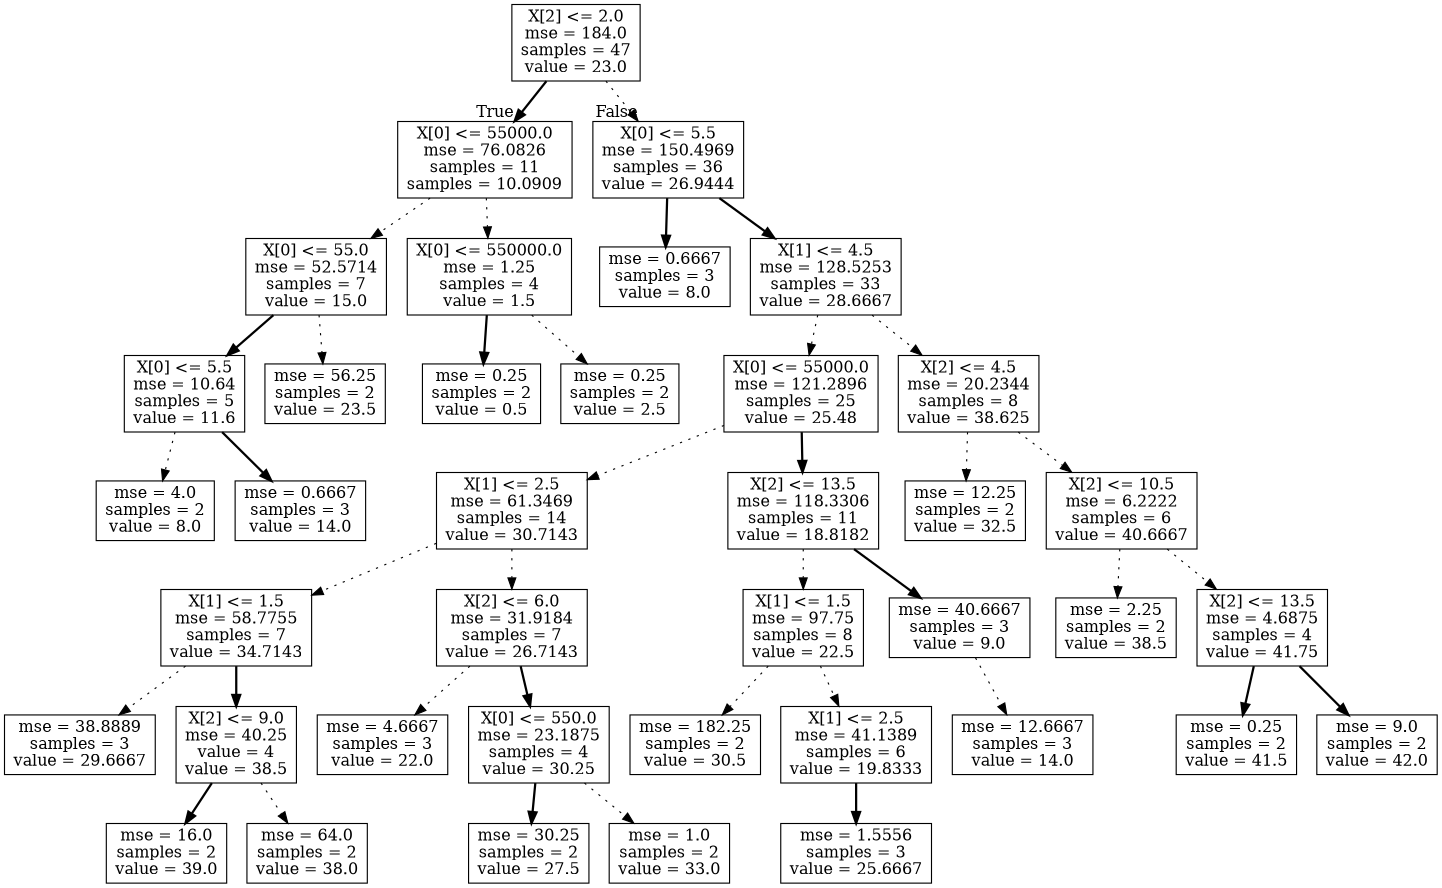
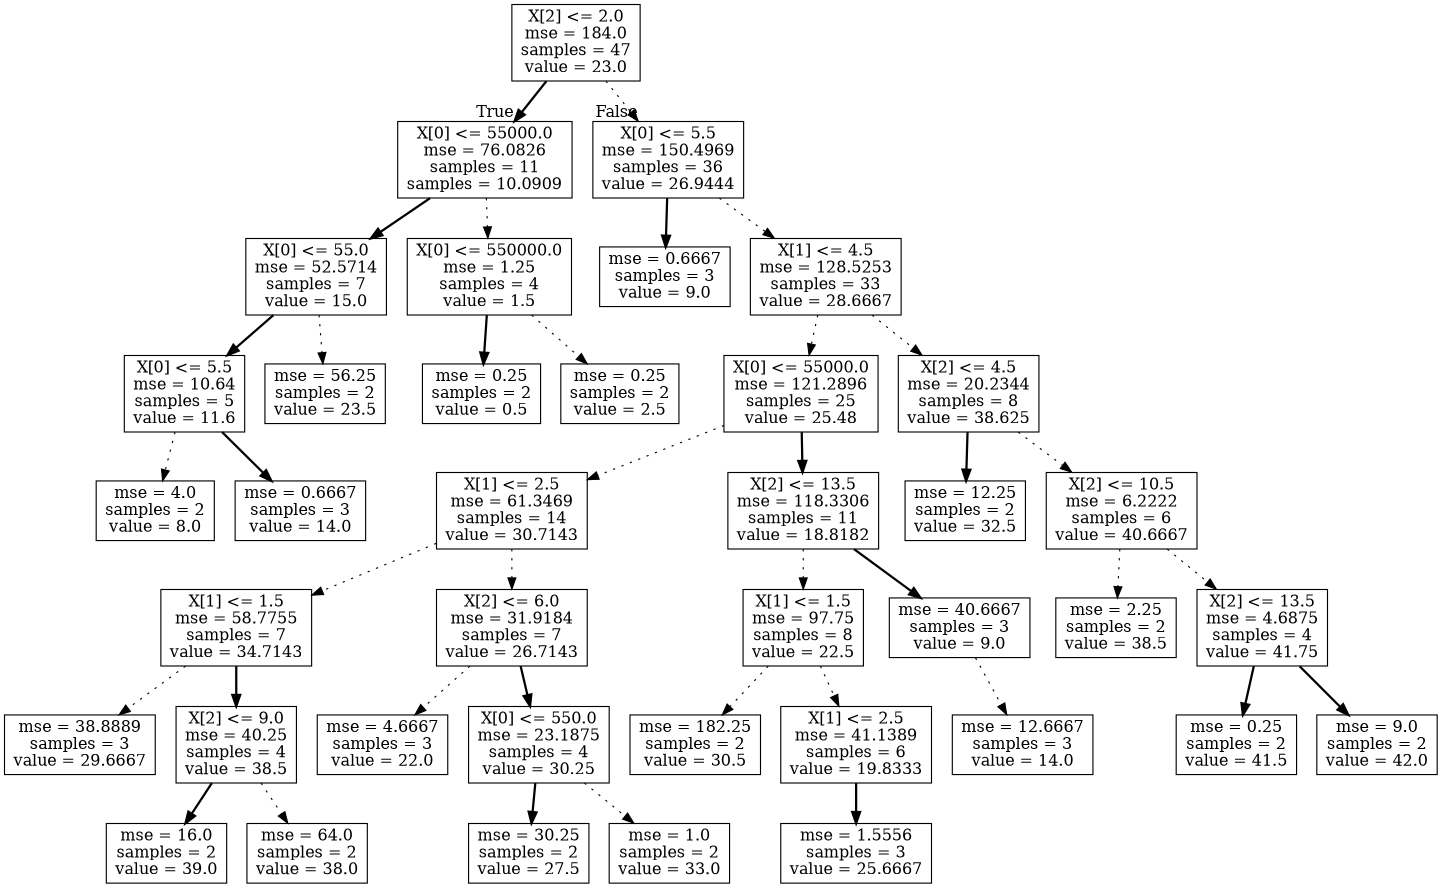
  digraph {
    node [shape=box]
    edge [style=dotted]
    n1 [label="X[2] <= 2.0\nmse = 184.0\nsamples = 47\nvalue = 23.0"]
    n2 [label="X[0] <= 55000.0\nmse = 76.0826\nsamples = 11\nsamples = 10.0909"]
    n3 [label="X[0] <= 5.5\nmse = 150.4969\nsamples = 36\nvalue = 26.9444"]
    n4 [label="X[0] <= 55.0\nmse = 52.5714\nsamples = 7\nvalue = 15.0"]
    n5 [label="X[0] <= 550000.0\nmse = 1.25\nsamples = 4\nvalue = 1.5"]
-   n6 [label="mse = 0.6667\nsamples = 3\nvalue = 8.0"]
+   n6 [label="mse = 0.6667\nsamples = 3\nvalue = 9.0"]
    n7 [label="X[1] <= 4.5\nmse = 128.5253\nsamples = 33\nvalue = 28.6667"]
    n8 [label="X[0] <= 5.5\nmse = 10.64\nsamples = 5\nvalue = 11.6"]
    n9 [label="mse = 56.25\nsamples = 2\nvalue = 23.5"]
    n10 [label="mse = 0.25\nsamples = 2\nvalue = 0.5"]
    n11 [label="mse = 0.25\nsamples = 2\nvalue = 2.5"]
    n12 [label="mse = 4.0\nsamples = 2\nvalue = 8.0"]
    n13 [label="mse = 0.6667\nsamples = 3\nvalue = 14.0"]
    n14 [label="X[0] <= 55000.0\nmse = 121.2896\nsamples = 25\nvalue = 25.48"]
    n15 [label="X[2] <= 4.5\nmse = 20.2344\nsamples = 8\nvalue = 38.625"]
    n16 [label="X[1] <= 2.5\nmse = 61.3469\nsamples = 14\nvalue = 30.7143"]
    n17 [label="X[2] <= 13.5\nmse = 118.3306\nsamples = 11\nvalue = 18.8182"]
    n18 [label="mse = 12.25\nsamples = 2\nvalue = 32.5"]
    n19 [label="X[2] <= 10.5\nmse = 6.2222\nsamples = 6\nvalue = 40.6667"]
    n20 [label="X[1] <= 1.5\nmse = 58.7755\nsamples = 7\nvalue = 34.7143"]
    n21 [label="X[2] <= 6.0\nmse = 31.9184\nsamples = 7\nvalue = 26.7143"]
    n22 [label="X[1] <= 1.5\nmse = 97.75\nsamples = 8\nvalue = 22.5"]
    n23 [label="mse = 40.6667\nsamples = 3\nvalue = 9.0"]
    n24 [label="mse = 38.8889\nsamples = 3\nvalue = 29.6667"]
-   n25 [label="X[2] <= 9.0\nmse = 40.25\nvalue = 4\nvalue = 38.5"]
+   n25 [label="X[2] <= 9.0\nmse = 40.25\nsamples = 4\nvalue = 38.5"]
    n26 [label="mse = 4.6667\nsamples = 3\nvalue = 22.0"]
    n27 [label="X[0] <= 550.0\nmse = 23.1875\nsamples = 4\nvalue = 30.25"]
    n28 [label="mse = 16.0\nsamples = 2\nvalue = 39.0"]
    n29 [label="mse = 64.0\nsamples = 2\nvalue = 38.0"]
    n30 [label="mse = 30.25\nsamples = 2\nvalue = 27.5"]
    n31 [label="mse = 1.0\nsamples = 2\nvalue = 33.0"]
    n32 [label="mse = 182.25\nsamples = 2\nvalue = 30.5"]
    n33 [label="X[1] <= 2.5\nmse = 41.1389\nsamples = 6\nvalue = 19.8333"]
    n34 [label="mse = 12.6667\nsamples = 3\nvalue = 14.0"]
    n35 [label="mse = 1.5556\nsamples = 3\nvalue = 25.6667"]
    n36 [label="mse = 2.25\nsamples = 2\nvalue = 38.5"]
    n37 [label="X[2] <= 13.5\nmse = 4.6875\nsamples = 4\nvalue = 41.75"]
    n38 [label="mse = 0.25\nsamples = 2\nvalue = 41.5"]
    n39 [label="mse = 9.0\nsamples = 2\nvalue = 42.0"]
    n1 -> n2 [headlabel=True labelangle=45 labeldistance=2.5 style=bold]
    n1 -> n3 [headlabel=False labelangle=-45 labeldistance=2.5]
-   n2 -> n4
+   n2 -> n4 [style=bold]
    n2 -> n5
    n3 -> n6 [style=bold]
-   n3 -> n7 [style=bold]
+   n3 -> n7
    n4 -> n8 [style=bold]
    n4 -> n9
    n5 -> n10 [style=bold]
    n5 -> n11
    n7 -> n14
    n7 -> n15
    n8 -> n12
    n8 -> n13 [style=bold]
    n14 -> n16
    n14 -> n17 [style=bold]
-   n15 -> n18
+   n15 -> n18 [style=bold]
    n15 -> n19
    n16 -> n20
    n16 -> n21
    n17 -> n22
    n17 -> n23 [style=bold]
    n19 -> n36
    n19 -> n37
    n20 -> n24
    n20 -> n25 [style=bold]
    n21 -> n26
    n21 -> n27 [style=bold]
    n22 -> n32
    n22 -> n33
    n23 -> n34
    n25 -> n28 [style=bold]
    n25 -> n29
    n27 -> n30 [style=bold]
    n27 -> n31
    n33 -> n35 [style=bold]
    n37 -> n38 [style=bold]
    n37 -> n39 [style=bold]
  }
